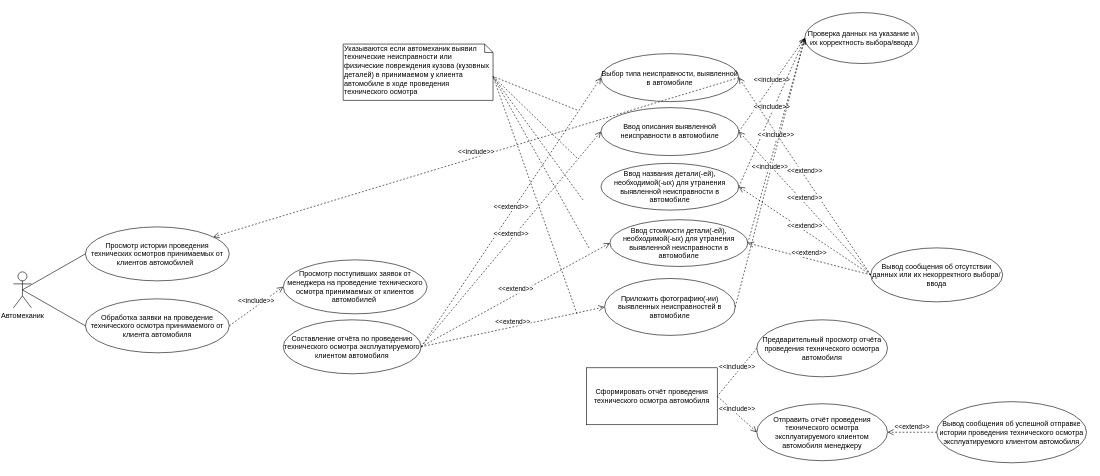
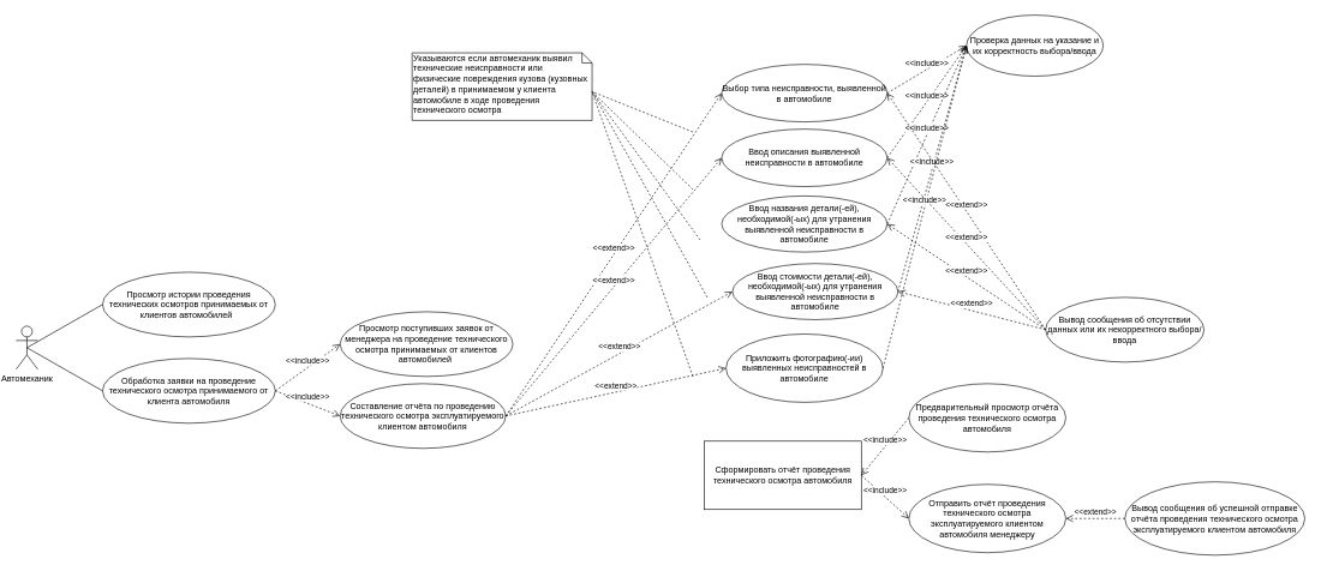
  <mxCell id="0" />
  <mxCell id="1" parent="0" />
  <mxCell id="2" value="Автомеханик" style="shape=umlActor;verticalLabelPosition=bottom;labelBackgroundColor=#ffffff;verticalAlign=top;html=1;outlineConnect=0;" parent="1" vertex="1"><mxGeometry x="20" y="453" width="30" height="60" as="geometry" /></mxCell>
  <mxCell id="3" value="Просмотр истории проведения технических осмотров принимаемых от клиентов автомобилей&amp;nbsp;&amp;nbsp;" style="ellipse;whiteSpace=wrap;html=1;" parent="1" vertex="1"><mxGeometry x="140" y="378" width="240" height="90" as="geometry" /></mxCell>
  <mxCell id="4" value="Обработка заявки на проведение технического осмотра принимаемого от клиента автомобиля" style="ellipse;whiteSpace=wrap;html=1;" parent="1" vertex="1"><mxGeometry x="140" y="498" width="240" height="90" as="geometry" /></mxCell>
  <mxCell id="5" value="" style="endArrow=none;html=1;entryX=0;entryY=0.5;entryDx=0;entryDy=0;exitX=0.5;exitY=0.5;exitDx=0;exitDy=0;exitPerimeter=0;" parent="1" source="2" target="4" edge="1"><mxGeometry width="50" height="50" relative="1" as="geometry"><mxPoint x="10" y="633" as="sourcePoint" /><mxPoint x="60" y="583" as="targetPoint" /></mxGeometry></mxCell>
  <mxCell id="6" value="" style="endArrow=none;html=1;entryX=0;entryY=0.5;entryDx=0;entryDy=0;exitX=0.5;exitY=0.5;exitDx=0;exitDy=0;exitPerimeter=0;" parent="1" source="2" target="3" edge="1"><mxGeometry width="50" height="50" relative="1" as="geometry"><mxPoint x="20" y="603" as="sourcePoint" /><mxPoint x="70" y="553" as="targetPoint" /></mxGeometry></mxCell>
  <mxCell id="7" value="Составление отчёта по проведению технического осмотра эксплуатируемого клиентом автомобиля" style="ellipse;whiteSpace=wrap;html=1;" parent="1" vertex="1"><mxGeometry x="470" y="533" width="230" height="90" as="geometry" /></mxCell>
+ <mxCell id="8" value="&amp;lt;&amp;lt;include&amp;gt;&amp;gt;" style="html=1;verticalAlign=bottom;endArrow=open;dashed=1;endSize=8;exitX=1;exitY=0.5;exitDx=0;exitDy=0;entryX=0;entryY=0.5;entryDx=0;entryDy=0;" parent="1" source="4" target="7" edge="1"><mxGeometry relative="1" as="geometry"><mxPoint x="470" y="533" as="sourcePoint" /><mxPoint x="420" y="653" as="targetPoint" /></mxGeometry></mxCell>
  <mxCell id="9" value="Ввод описания выявленной неисправности в автомобиле" style="ellipse;whiteSpace=wrap;html=1;" parent="1" vertex="1"><mxGeometry x="1000" y="179" width="230" height="80" as="geometry" /></mxCell>
  <mxCell id="10" value="Ввод названия детали(-ей), необходимой(-ых) для утранения выявленной неисправности в автомобиле" style="ellipse;whiteSpace=wrap;html=1;" parent="1" vertex="1"><mxGeometry x="1000" y="272" width="230" height="78" as="geometry" /></mxCell>
  <mxCell id="11" value="Ввод стоимости детали(-ей), необходимой(-ых) для утранения выявленной неисправности в автомобиле" style="ellipse;whiteSpace=wrap;html=1;" parent="1" vertex="1"><mxGeometry x="1015" y="366" width="230" height="78" as="geometry" /></mxCell>
  <mxCell id="12" value="Выбор типа неисправности, выявленной в автомобиле" style="ellipse;whiteSpace=wrap;html=1;" parent="1" vertex="1"><mxGeometry x="1000" y="89" width="230" height="80" as="geometry" /></mxCell>
  <mxCell id="13" value="Приложить фотографию(-ии) выявленных неисправностей в автомобиле" style="ellipse;whiteSpace=wrap;html=1;" parent="1" vertex="1"><mxGeometry x="1006" y="464" width="218" height="95" as="geometry" /></mxCell>
  <mxCell id="14" value="&amp;lt;&amp;lt;extend&amp;gt;&amp;gt;" style="html=1;verticalAlign=bottom;endArrow=open;dashed=1;endSize=8;entryX=0;entryY=0.5;entryDx=0;entryDy=0;exitX=1;exitY=0.5;exitDx=0;exitDy=0;" parent="1" source="7" target="12" edge="1"><mxGeometry relative="1" as="geometry"><mxPoint x="700" y="693" as="sourcePoint" /><mxPoint x="620" y="693" as="targetPoint" /></mxGeometry></mxCell>
  <mxCell id="15" value="&amp;lt;&amp;lt;extend&amp;gt;&amp;gt;" style="html=1;verticalAlign=bottom;endArrow=open;dashed=1;endSize=8;entryX=0;entryY=0.5;entryDx=0;entryDy=0;exitX=1;exitY=0.5;exitDx=0;exitDy=0;" parent="1" source="7" target="9" edge="1"><mxGeometry relative="1" as="geometry"><mxPoint x="660" y="693" as="sourcePoint" /><mxPoint x="580" y="693" as="targetPoint" /></mxGeometry></mxCell>
  <mxCell id="16" value="&amp;lt;&amp;lt;extend&amp;gt;&amp;gt;" style="html=1;verticalAlign=bottom;endArrow=open;dashed=1;endSize=8;entryX=0;entryY=0.5;entryDx=0;entryDy=0;exitX=1;exitY=0.5;exitDx=0;exitDy=0;" parent="1" source="7" target="11" edge="1"><mxGeometry relative="1" as="geometry"><mxPoint x="800" y="693" as="sourcePoint" /><mxPoint x="720" y="693" as="targetPoint" /></mxGeometry></mxCell>
  <mxCell id="17" value="&amp;lt;&amp;lt;extend&amp;gt;&amp;gt;" style="html=1;verticalAlign=bottom;endArrow=open;dashed=1;endSize=8;entryX=0;entryY=0.5;entryDx=0;entryDy=0;exitX=1;exitY=0.5;exitDx=0;exitDy=0;" parent="1" source="7" target="13" edge="1"><mxGeometry relative="1" as="geometry"><mxPoint x="720" y="743" as="sourcePoint" /><mxPoint x="640" y="743" as="targetPoint" /></mxGeometry></mxCell>
  <mxCell id="18" value="Проверка данных на указание и их корректность выбора/ввода" style="ellipse;whiteSpace=wrap;html=1;" parent="1" vertex="1"><mxGeometry x="1340" y="20.5" width="190" height="85" as="geometry" /></mxCell>
- <mxCell id="19" value="&amp;lt;&amp;lt;include&amp;gt;&amp;gt;" style="html=1;verticalAlign=bottom;endArrow=open;dashed=1;endSize=8;exitX=1;exitY=0.5;exitDx=0;exitDy=0;" parent="1" source="12" target="3" edge="1"><mxGeometry relative="1" as="geometry"><mxPoint x="1330" y="143" as="sourcePoint" /><mxPoint x="1250" y="143" as="targetPoint" /></mxGeometry></mxCell>
+ <mxCell id="19" value="&amp;lt;&amp;lt;include&amp;gt;&amp;gt;" style="html=1;verticalAlign=bottom;endArrow=open;dashed=1;endSize=8;entryX=0;entryY=0.5;entryDx=0;entryDy=0;exitX=1;exitY=0.5;exitDx=0;exitDy=0;" parent="1" source="12" target="18" edge="1"><mxGeometry relative="1" as="geometry"><mxPoint x="1330" y="143" as="sourcePoint" /><mxPoint x="1250" y="143" as="targetPoint" /></mxGeometry></mxCell>
  <mxCell id="20" value="&amp;lt;&amp;lt;include&amp;gt;&amp;gt;" style="html=1;verticalAlign=bottom;endArrow=open;dashed=1;endSize=8;entryX=0;entryY=0.5;entryDx=0;entryDy=0;exitX=1;exitY=0.5;exitDx=0;exitDy=0;" parent="1" source="9" target="18" edge="1"><mxGeometry relative="1" as="geometry"><mxPoint x="1380" y="203" as="sourcePoint" /><mxPoint x="1300" y="203" as="targetPoint" /></mxGeometry></mxCell>
  <mxCell id="21" value="&amp;lt;&amp;lt;include&amp;gt;&amp;gt;" style="html=1;verticalAlign=bottom;endArrow=open;dashed=1;endSize=8;exitX=1;exitY=0.5;exitDx=0;exitDy=0;entryX=0;entryY=0.5;entryDx=0;entryDy=0;" parent="1" source="10" target="18" edge="1"><mxGeometry relative="1" as="geometry"><mxPoint x="1350" y="263" as="sourcePoint" /><mxPoint x="1270" y="263" as="targetPoint" /></mxGeometry></mxCell>
  <mxCell id="22" value="&amp;lt;&amp;lt;include&amp;gt;&amp;gt;" style="html=1;verticalAlign=bottom;endArrow=open;dashed=1;endSize=8;entryX=0;entryY=0.5;entryDx=0;entryDy=0;exitX=1;exitY=0.5;exitDx=0;exitDy=0;" parent="1" source="11" target="18" edge="1"><mxGeometry relative="1" as="geometry"><mxPoint x="1390" y="343" as="sourcePoint" /><mxPoint x="1310" y="343" as="targetPoint" /></mxGeometry></mxCell>
  <mxCell id="23" value="&amp;lt;&amp;lt;include&amp;gt;&amp;gt;" style="html=1;verticalAlign=bottom;endArrow=open;dashed=1;endSize=8;entryX=0;entryY=0.5;entryDx=0;entryDy=0;exitX=1;exitY=0.5;exitDx=0;exitDy=0;" parent="1" source="13" target="18" edge="1"><mxGeometry relative="1" as="geometry"><mxPoint x="1400" y="373" as="sourcePoint" /><mxPoint x="1320" y="373" as="targetPoint" /></mxGeometry></mxCell>
  <mxCell id="24" value="Вывод сообщения об отсутствии данных или их некорректного выбора/ввода" style="ellipse;whiteSpace=wrap;html=1;" parent="1" vertex="1"><mxGeometry x="1450" y="413" width="220" height="90" as="geometry" /></mxCell>
  <mxCell id="25" value="&amp;lt;&amp;lt;extend&amp;gt;&amp;gt;" style="html=1;verticalAlign=bottom;endArrow=open;dashed=1;endSize=8;entryX=1;entryY=0.5;entryDx=0;entryDy=0;exitX=0;exitY=0.5;exitDx=0;exitDy=0;" parent="1" source="24" target="12" edge="1"><mxGeometry relative="1" as="geometry"><mxPoint x="1550" y="313" as="sourcePoint" /><mxPoint x="1470" y="313" as="targetPoint" /></mxGeometry></mxCell>
  <mxCell id="26" value="&amp;lt;&amp;lt;extend&amp;gt;&amp;gt;" style="html=1;verticalAlign=bottom;endArrow=open;dashed=1;endSize=8;entryX=1;entryY=0.5;entryDx=0;entryDy=0;exitX=0;exitY=0.5;exitDx=0;exitDy=0;" parent="1" source="24" target="9" edge="1"><mxGeometry relative="1" as="geometry"><mxPoint x="1390" y="443" as="sourcePoint" /><mxPoint x="1310" y="443" as="targetPoint" /></mxGeometry></mxCell>
  <mxCell id="27" value="&amp;lt;&amp;lt;extend&amp;gt;&amp;gt;" style="html=1;verticalAlign=bottom;endArrow=open;dashed=1;endSize=8;entryX=1;entryY=0.5;entryDx=0;entryDy=0;exitX=0;exitY=0.5;exitDx=0;exitDy=0;" parent="1" source="24" target="10" edge="1"><mxGeometry relative="1" as="geometry"><mxPoint x="1350" y="473" as="sourcePoint" /><mxPoint x="1270" y="473" as="targetPoint" /></mxGeometry></mxCell>
  <mxCell id="28" value="&amp;lt;&amp;lt;extend&amp;gt;&amp;gt;" style="html=1;verticalAlign=bottom;endArrow=open;dashed=1;endSize=8;entryX=1;entryY=0.5;entryDx=0;entryDy=0;exitX=0;exitY=0.5;exitDx=0;exitDy=0;" parent="1" source="24" target="11" edge="1"><mxGeometry relative="1" as="geometry"><mxPoint x="1320" y="443" as="sourcePoint" /><mxPoint x="1240" y="443" as="targetPoint" /></mxGeometry></mxCell>
  <mxCell id="29" value="Сформировать отчёт проведения технического осмотра автомобиля" style="whiteSpace=wrap;html=1;rounded=0;" parent="1" vertex="1"><mxGeometry x="976" y="613" width="218" height="95" as="geometry" /></mxCell>
  <mxCell id="30" value="Предварительный просмотр отчёта проведения технического осмотра автомобиля" style="ellipse;whiteSpace=wrap;html=1;" parent="1" vertex="1"><mxGeometry x="1260" y="533" width="218" height="95" as="geometry" /></mxCell>
- <mxCell id="31" value="&amp;lt;&amp;lt;include&amp;gt;&amp;gt;" style="html=1;verticalAlign=bottom;endArrow=none;dashed=1;endSize=8;exitX=0;exitY=0.5;exitDx=0;exitDy=0;entryX=1;entryY=0.5;entryDx=0;entryDy=0;" parent="1" source="30" target="29" edge="1"><mxGeometry relative="1" as="geometry"><mxPoint x="1330" y="643" as="sourcePoint" /><mxPoint x="1170" y="573" as="targetPoint" /></mxGeometry></mxCell>
+ <mxCell id="31" value="&amp;lt;&amp;lt;include&amp;gt;&amp;gt;" style="html=1;verticalAlign=bottom;endArrow=open;dashed=1;endSize=8;exitX=0;exitY=0.5;exitDx=0;exitDy=0;entryX=1;entryY=0.5;entryDx=0;entryDy=0;" parent="1" source="30" target="29" edge="1"><mxGeometry relative="1" as="geometry"><mxPoint x="1330" y="643" as="sourcePoint" /><mxPoint x="1170" y="573" as="targetPoint" /></mxGeometry></mxCell>
  <mxCell id="32" value="Отправить отчёт проведения технического осмотра эксплуатируемого клиентом автомобиля менеджеру" style="ellipse;whiteSpace=wrap;html=1;" parent="1" vertex="1"><mxGeometry x="1260" y="673" width="218" height="95" as="geometry" /></mxCell>
  <mxCell id="33" value="&amp;lt;&amp;lt;include&amp;gt;&amp;gt;" style="html=1;verticalAlign=bottom;endArrow=open;dashed=1;endSize=8;exitX=1;exitY=0.5;exitDx=0;exitDy=0;entryX=0;entryY=0.5;entryDx=0;entryDy=0;" parent="1" source="29" target="32" edge="1"><mxGeometry relative="1" as="geometry"><mxPoint x="1110" y="783" as="sourcePoint" /><mxPoint x="1030" y="783" as="targetPoint" /></mxGeometry></mxCell>
- <mxCell id="34" value="Вывод сообщения об успешной отправке истории проведения технического осмотра эксплуатируемого клиентом автомобиля" style="ellipse;whiteSpace=wrap;html=1;" parent="1" vertex="1"><mxGeometry x="1560" y="669.5" width="250" height="102" as="geometry" /></mxCell>
+ <mxCell id="34" value="Вывод сообщения об успешной отправке отчёта проведения технического осмотра эксплуатируемого клиентом автомобиля" style="ellipse;whiteSpace=wrap;html=1;" parent="1" vertex="1"><mxGeometry x="1560" y="669.5" width="250" height="102" as="geometry" /></mxCell>
  <mxCell id="35" value="&amp;lt;&amp;lt;extend&amp;gt;&amp;gt;" style="html=1;verticalAlign=bottom;endArrow=open;dashed=1;endSize=8;exitX=0;exitY=0.5;exitDx=0;exitDy=0;entryX=1;entryY=0.5;entryDx=0;entryDy=0;" parent="1" source="34" target="32" edge="1"><mxGeometry relative="1" as="geometry"><mxPoint x="1530" y="783" as="sourcePoint" /><mxPoint x="1450" y="783" as="targetPoint" /></mxGeometry></mxCell>
  <mxCell id="36" value="Просмотр поступивших заявок от менеджера на проведение технического осмотра принимаемых от клиентов автомобилей&amp;nbsp;" style="ellipse;whiteSpace=wrap;html=1;" parent="1" vertex="1"><mxGeometry x="470" y="433" width="240" height="90" as="geometry" /></mxCell>
  <mxCell id="37" value="&amp;lt;&amp;lt;include&amp;gt;&amp;gt;" style="html=1;verticalAlign=bottom;endArrow=open;dashed=1;endSize=8;exitX=1;exitY=0.5;exitDx=0;exitDy=0;entryX=0;entryY=0.5;entryDx=0;entryDy=0;" parent="1" source="4" target="36" edge="1"><mxGeometry relative="1" as="geometry"><mxPoint x="310" y="643" as="sourcePoint" /><mxPoint x="230" y="643" as="targetPoint" /></mxGeometry></mxCell>
  <mxCell id="38" value="Указываются если автомеханик выявил технические неисправности или физические повреждения кузова (кузовных деталей) в принимаемом у клиента автомобиле в ходе проведения технического осмотра" style="shape=note;whiteSpace=wrap;html=1;size=14;verticalAlign=top;align=left;spacingTop=-6;" vertex="1" parent="1"><mxGeometry x="570" y="73" width="250" height="94" as="geometry" /></mxCell>
  <mxCell id="39" value="" style="endArrow=none;dashed=1;html=1;entryX=0;entryY=0;entryDx=250;entryDy=54.0;entryPerimeter=0;" edge="1" parent="1" target="38"><mxGeometry width="50" height="50" relative="1" as="geometry"><mxPoint x="960" y="183" as="sourcePoint" /><mxPoint x="770" as="targetPoint" y="213" /></mxGeometry></mxCell>
  <mxCell id="40" value="" style="endArrow=none;dashed=1;html=1;entryX=0;entryY=0;entryDx=250;entryDy=54.0;entryPerimeter=0;" edge="1" parent="1" target="38"><mxGeometry width="50" height="50" relative="1" as="geometry"><mxPoint x="960" y="263" as="sourcePoint" /><mxPoint x="810" y="263" as="targetPoint" /></mxGeometry></mxCell>
  <mxCell id="41" value="" style="endArrow=none;dashed=1;html=1;entryX=0;entryY=0;entryDx=250;entryDy=54.0;entryPerimeter=0;" edge="1" parent="1" target="38"><mxGeometry width="50" height="50" relative="1" as="geometry"><mxPoint x="970" y="333" as="sourcePoint" /><mxPoint x="840" y="263" as="targetPoint" /></mxGeometry></mxCell>
  <mxCell id="42" value="" style="endArrow=none;dashed=1;html=1;entryX=0;entryY=0;entryDx=250;entryDy=54;entryPerimeter=0;" edge="1" parent="1" target="38"><mxGeometry width="50" height="50" relative="1" as="geometry"><mxPoint x="980" y="413" as="sourcePoint" /><mxPoint x="870" y="283" as="targetPoint" /></mxGeometry></mxCell>
  <mxCell id="43" value="" style="endArrow=none;dashed=1;html=1;entryX=0;entryY=0;entryDx=250;entryDy=54.0;entryPerimeter=0;" edge="1" parent="1" target="38"><mxGeometry width="50" height="50" relative="1" as="geometry"><mxPoint x="960" y="523" as="sourcePoint" /><mxPoint x="780" y="303" as="targetPoint" /></mxGeometry></mxCell>
